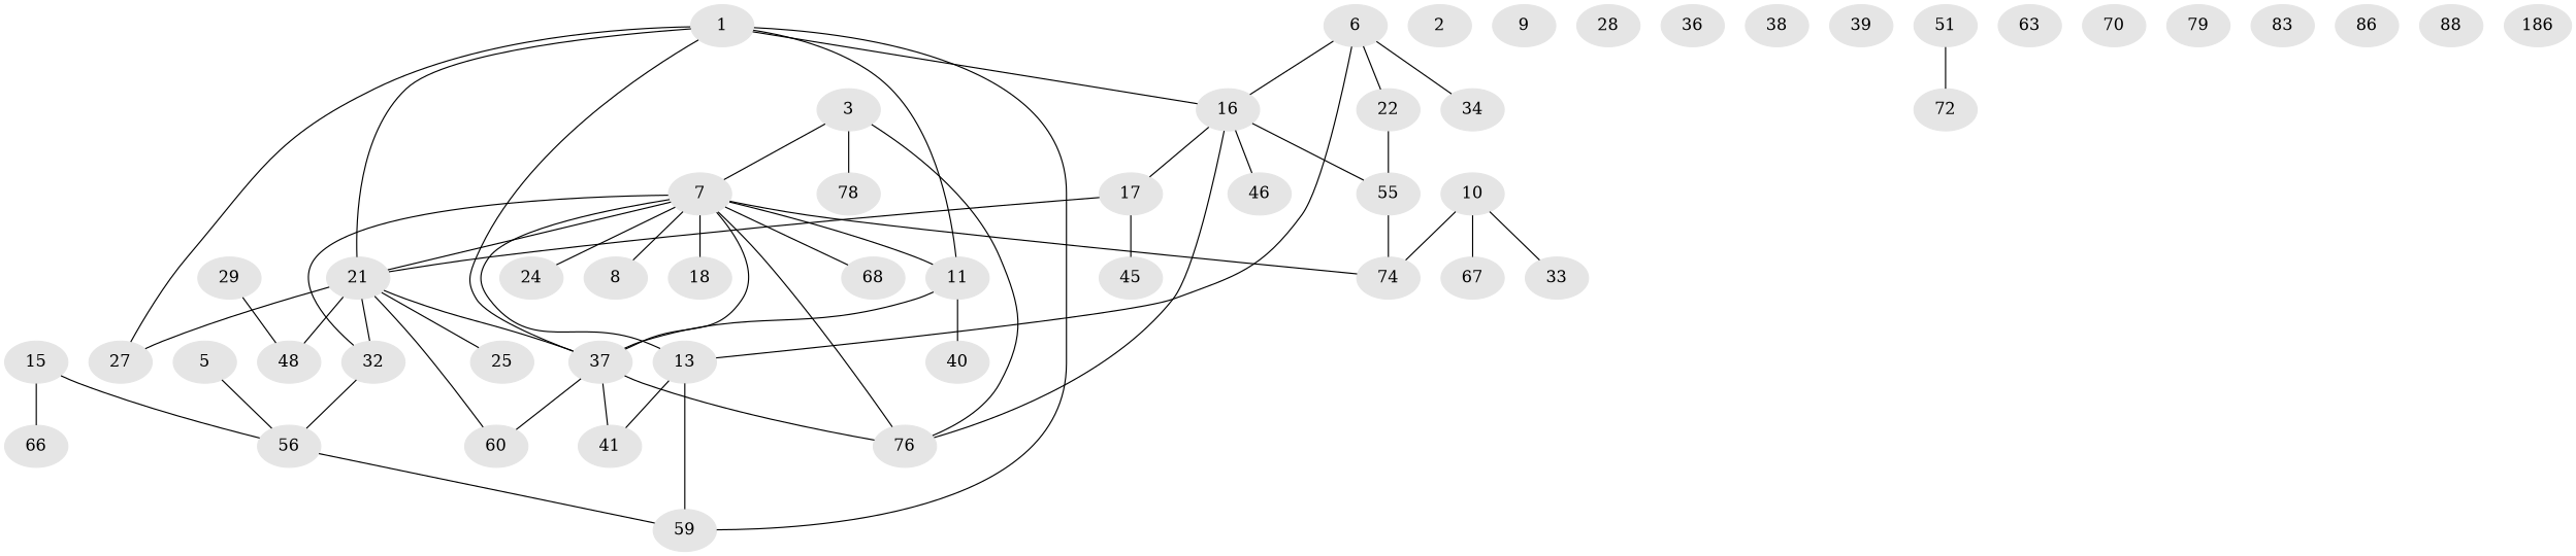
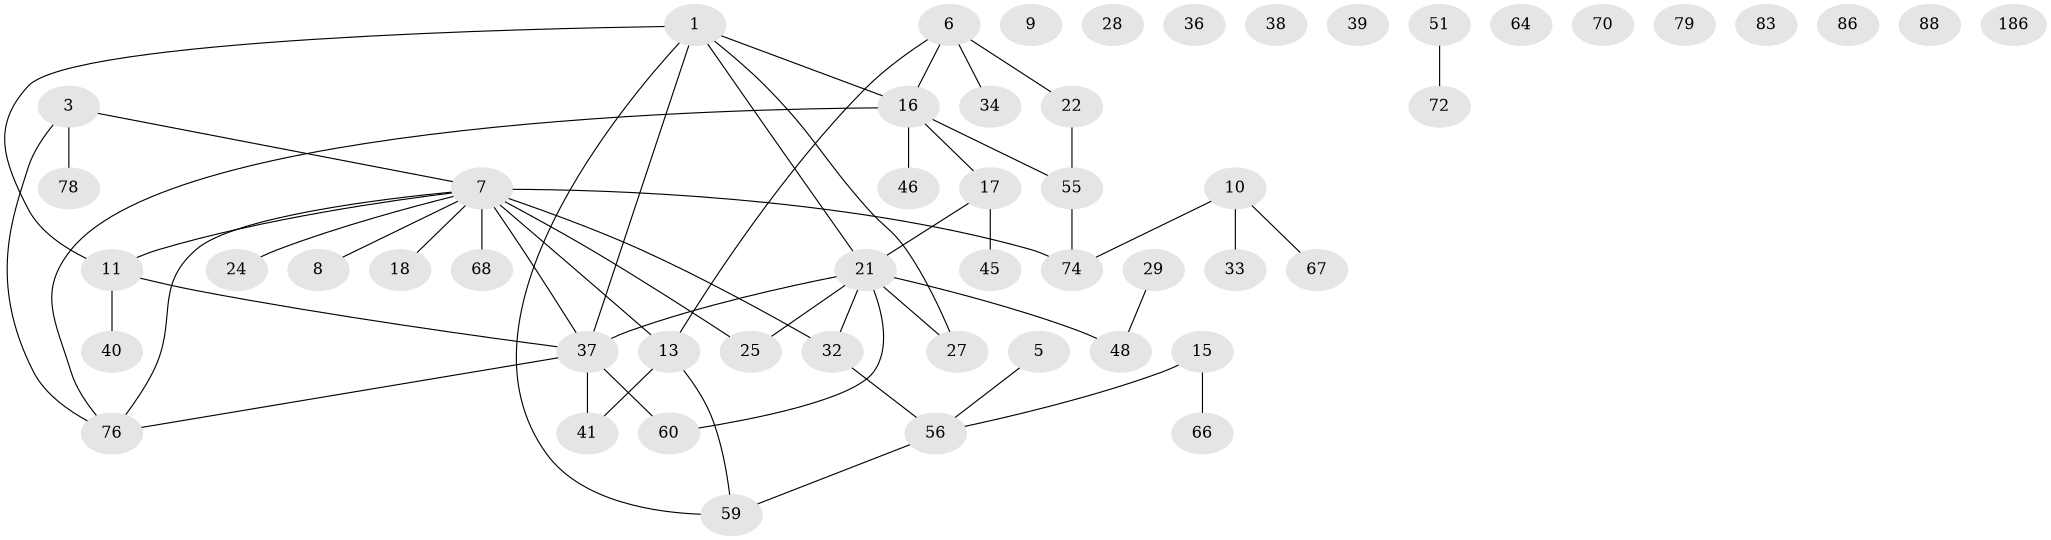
  graph {
    node [color=gray90 style=filled]
    1 [super="+4"]
    11 [super="+77"]
    16 [super="+64+49+54+69"]
    21 [super="+71+43"]
    27
    37 [super="+84"]
    59
    40
    76 [super="+90"]
    17
    46 [super="+103+62"]
    55 [super="+89"]
    32
    25
    48 [super="+73"]
    60
    41 [super="+95"]
-   2
    3 [super="+26"]
    7 [super="+20+19+75+58+42+53"]
    78
    24 [super="+105+85+30"]
    13 [super="+31"]
    8 [super="+107+14"]
    18 [super="+92"]
    68
    74 [super="+80"]
    5 [super="+65"]
    56 [super="+98"]
    6 [super="+87"]
    22 [super="+35"]
    34
    9
    10 [super="+50+23"]
    33
    67
    15
    66
    45 [super="+47"]
    28
    29
    36
    38
    39
    51
    72
-   63
+   63 [label=64]
    70
    79
    83
    86
    88
    n53 [label=186]
    1 -- 11
    1 -- 16
    1 -- 21
    1 -- 27
    1 -- 37
    1 -- 59
    11 -- 37
    11 -- 40
    16 -- 76
    16 -- 17
    16 -- 46
    16 -- 55
    21 -- 27
    21 -- 37
    21 -- 32
    21 -- 25
    21 -- 48
    21 -- 60
    37 -- 76
    37 -- 60
    37 -- 41
    17 -- 21
    17 -- 45
    55 -- 74
    32 -- 56
    3 -- 76
    3 -- 7
    3 -- 78
    7 -- 11
-   7 -- 21 [weight=2]
+   7 -- 25 [weight=2]
    7 -- 37
    7 -- 76
    7 -- 32
    7 -- 24
    7 -- 13
    7 -- 8
    7 -- 18
    7 -- 68
    7 -- 74
    13 -- 59
    13 -- 41
    5 -- 56
    56 -- 59
    6 -- 16
    6 -- 13
    6 -- 22
    6 -- 34
    22 -- 55
    10 -- 74
    10 -- 33
    10 -- 67
    15 -- 56
    15 -- 66
    29 -- 48
    51 -- 72
  }
